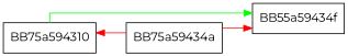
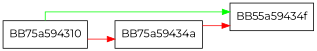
  digraph {
    fontname=Montserrat
    rankdir=LR
    splines=ortho
    node [fontname=Montserrat shape=box]
    edge [color=red fontname=Montserrat]
    n1 [label=BB55a59434f]
    BB75a594310
    BB75a59434a
    BB75a594310 -> n1 [color=green]
-   BB75a59434a -> BB75a594310
+   BB75a594310 -> BB75a59434a
    BB75a59434a -> n1
  }
